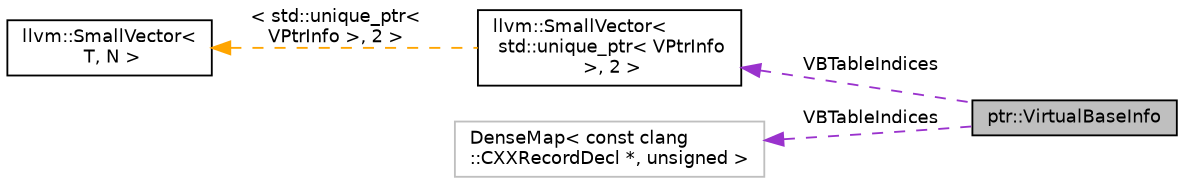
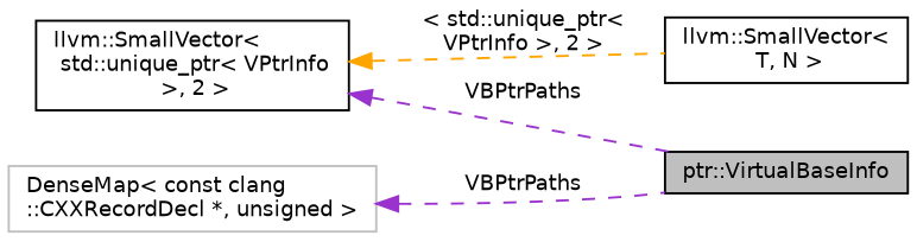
  digraph {
    rankdir=LR
    node [color=black fontname=Helvetica fontsize=10 shape=record]
    edge [color=darkorchid3 dir=back fontname=Helvetica fontsize=10 labelfontname=Helvetica labelfontsize=10 style=dashed]
    n1 [fillcolor=grey75 fontcolor=black height=0.2 label="ptr::VirtualBaseInfo" style=filled width=0.4]
    n2 [height=0.2 label="llvm::SmallVector\<\l std::unique_ptr\< VPtrInfo\l \>, 2 \>" width=0.4]
    n3 [height=0.2 label="llvm::SmallVector\<\l T, N \>" width=0.4]
    n4 [color=grey75 height=0.2 label="DenseMap\< const clang\l::CXXRecordDecl *, unsigned \>" width=0.4]
-   n2 -> n1 [label=" VBTableIndices"]
-   n3 -> n2 [color=orange label=" \< std::unique_ptr\<\l VPtrInfo \>, 2 \>"]
-   n4 -> n1 [label=" VBTableIndices"]
+   n2 -> n1 [label=" VBPtrPaths"]
+   n2 -> n3 [color=orange label=" \< std::unique_ptr\<\l VPtrInfo \>, 2 \>"]
+   n4 -> n1 [label=" VBPtrPaths"]
  }
